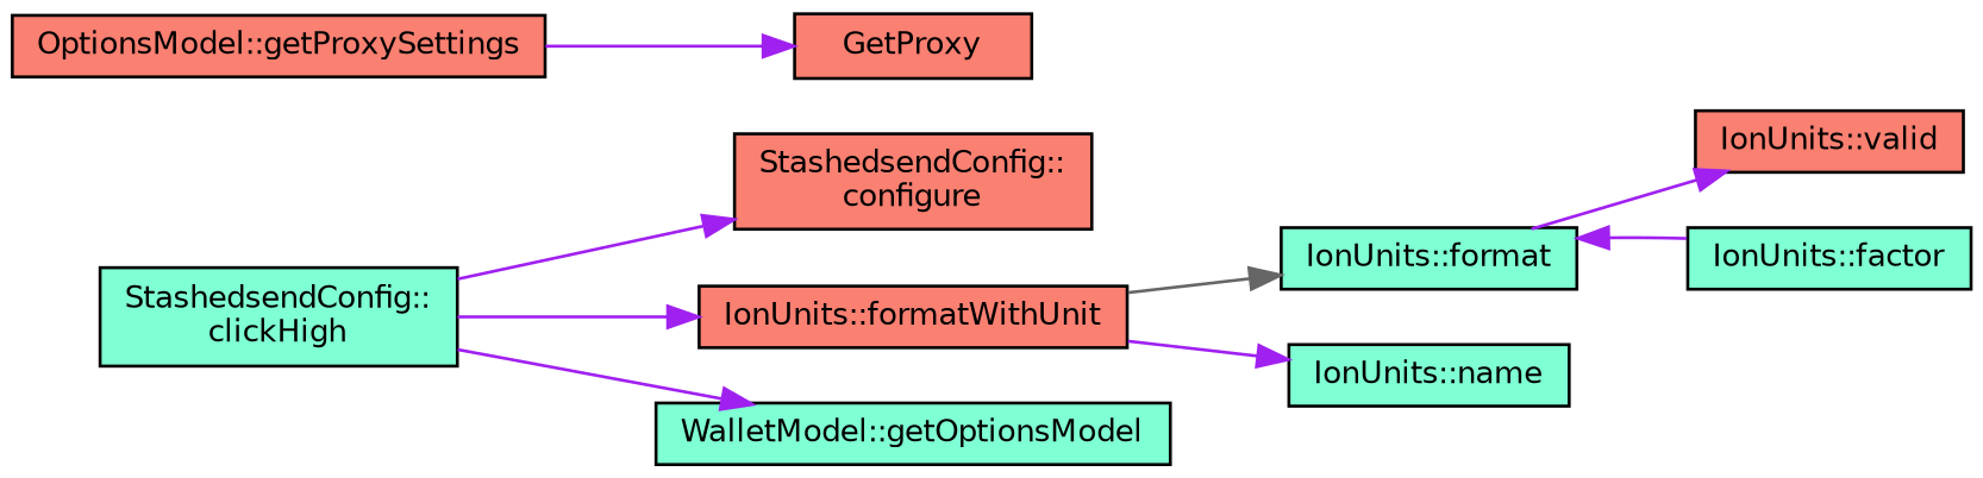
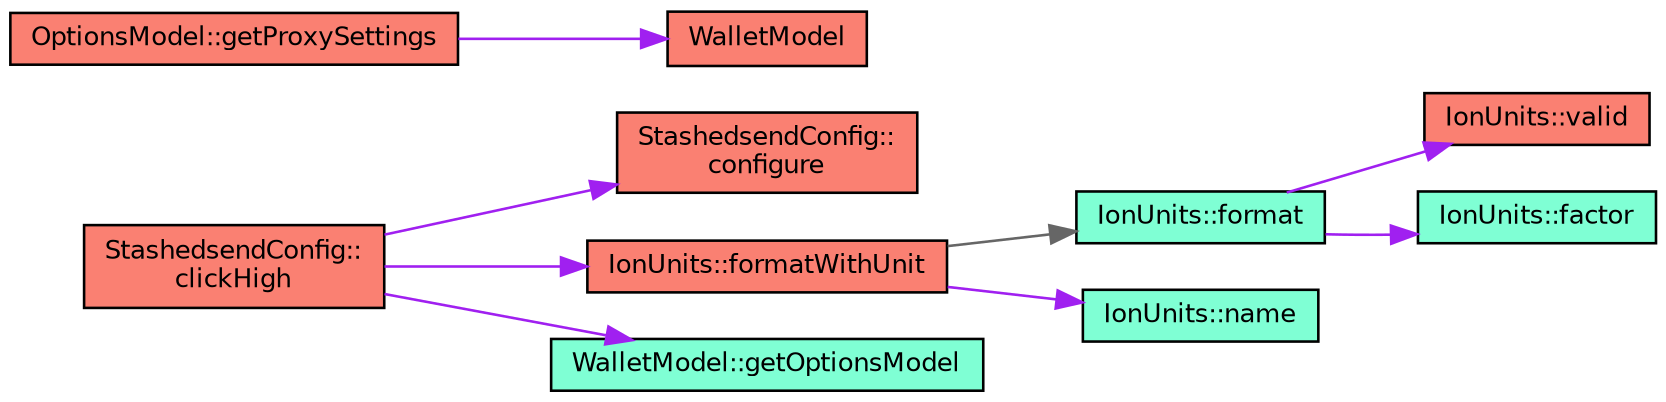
  digraph {
    rankdir=LR
    node [color=black fillcolor=salmon fontname=Helvetica fontsize=10 shape=record style=filled]
    edge [color=purple fontname=Helvetica fontsize=10 labelfontname=Helvetica labelfontsize=10 style=solid]
-   n1 [fillcolor=aquamarine fontcolor=black height=0.2 label="StashedsendConfig::\lclickHigh" width=0.4]
+   n1 [fontcolor=black height=0.2 label="StashedsendConfig::\lclickHigh" width=0.4]
    n2 [height=0.2 label="StashedsendConfig::\lconfigure" width=0.4]
    n3 [height=0.2 label="IonUnits::formatWithUnit" width=0.4]
    n4 [fillcolor=aquamarine height=0.2 label="WalletModel::getOptionsModel" width=0.4]
    n5 [fillcolor=aquamarine height=0.2 label="IonUnits::format" width=0.4]
    n6 [fillcolor=aquamarine height=0.2 label="IonUnits::name" width=0.4]
    n7 [height=0.2 label="IonUnits::valid" width=0.4]
    n8 [fillcolor=aquamarine height=0.2 label="IonUnits::factor" width=0.4]
    n9 [height=0.2 label="OptionsModel::getProxySettings" width=0.4]
-   n10 [height=0.2 label=GetProxy width=0.4]
+   n10 [height=0.2 label=WalletModel width=0.4]
    n1 -> n2
    n1 -> n3
    n1 -> n4
    n3 -> n5 [color=gray40]
    n3 -> n6
    n5 -> n7
-   n8 -> n5
+   n5 -> n8
    n9 -> n10
  }
